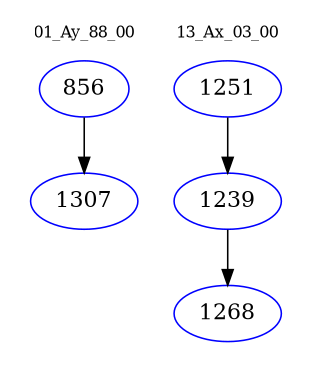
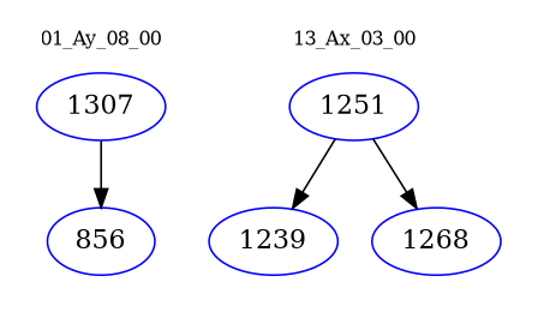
  digraph {
    node [color=blue]
    edge [color=black]
    n1 [label=856]
    n2 [label=1307]
    n3 [label=1251]
    n4 [label=1239]
    n5 [label=1268]
    subgraph cluster_1 {
      color=white
      fontsize=10
-     label="01_Ay_88_00"
+     label="01_Ay_08_00"
      n1
      n2
    }
    subgraph cluster_2 {
      color=white
      fontsize=10
      label="13_Ax_03_00"
      n3
      n4
      n5
    }
-   n1 -> n2
+   n2 -> n1
    n3 -> n4
-   n4 -> n5
+   n3 -> n5
  }
